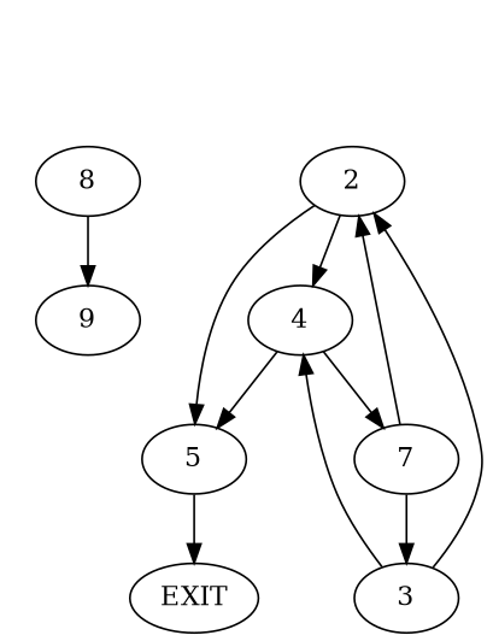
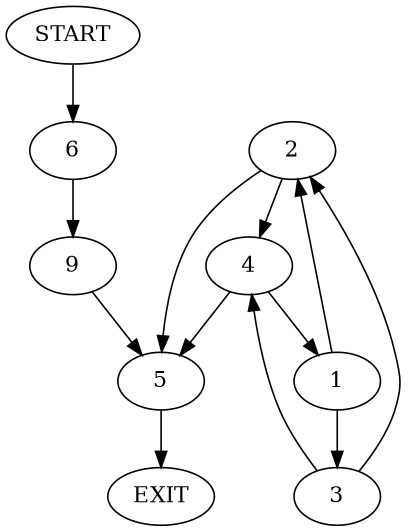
  digraph {
-   6 [label=8]
-   1 [label=7]
+   n1 [label=START]
+   6
+   1
    2
    3
    n6 [label=9]
    n7 [label=EXIT]
    4
    5
+   n1 -> 6
    6 -> n6
    1 -> 2
    1 -> 3
    2 -> 4
    2 -> 5
    3 -> 2
    3 -> 4
+   n6 -> 5
    4 -> 1
    4 -> 5
    5 -> n7
  }
